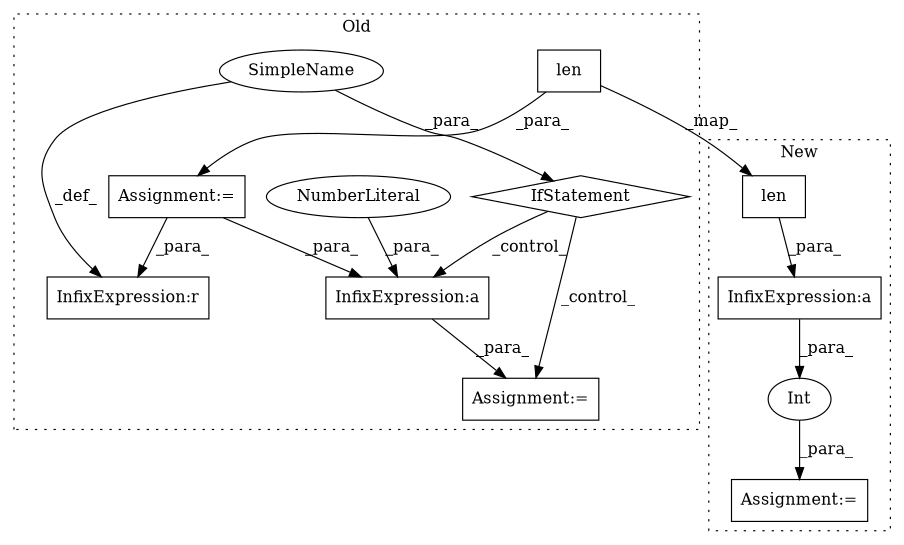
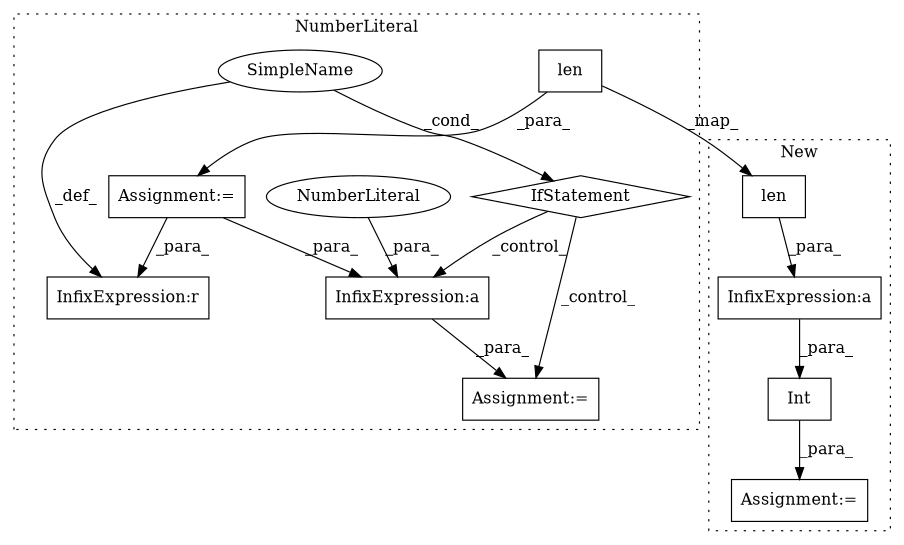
  digraph {
    node [a=7 l=1 shape=box]
    n1 [a=25 l="4,2" label=IfStatement s="712,733" shape=diamond]
    n2 [label="Assignment:=" s=754]
    n3 [a=42 label=SimpleName shape=ellipse l=""]
    n4 [a=27 l=3 label="InfixExpression:r" s=729]
    n5 [label="Assignment:=" s=598]
    n6 [a=27 l=3 label="InfixExpression:a" s=774]
    n7 [a=32 l="4,1" label=len s="599,613"]
    n8 [a=34 label=NumberLiteral s=777 shape=ellipse]
-   n9 [a=32 l="4,1" label=Int s="646,690" shape=ellipse]
+   n9 [a=32 l="4,1" label=Int s="646,690"]
    n10 [label="Assignment:=" s=644]
    n11 [a=32 l="4,1" label=len s="581,595"]
    n12 [a=27 l=3 label="InfixExpression:a" s=669]
    subgraph cluster_1 {
-     label=Old
+     label=NumberLiteral
      style=dotted
      n1
      n2
      n3
      n4
      n5
      n6
      n7
      n8
    }
    subgraph cluster_2 {
      label=New
      style=dotted
      n9
      n10
      n11
      n12
    }
    n1 -> n2 [label=_control_]
    n1 -> n6 [label=_control_]
-   n3 -> n1 [label=_para_]
+   n3 -> n1 [label=_cond_]
    n3 -> n4 [label=_def_]
    n5 -> n4 [label=_para_]
    n5 -> n6 [label=_para_]
    n6 -> n2 [label=_para_]
    n7 -> n5 [label=_para_]
    n7 -> n11 [label=_map_]
    n8 -> n6 [label=_para_]
    n9 -> n10 [label=_para_]
    n11 -> n12 [label=_para_]
    n12 -> n9 [label=_para_]
  }
